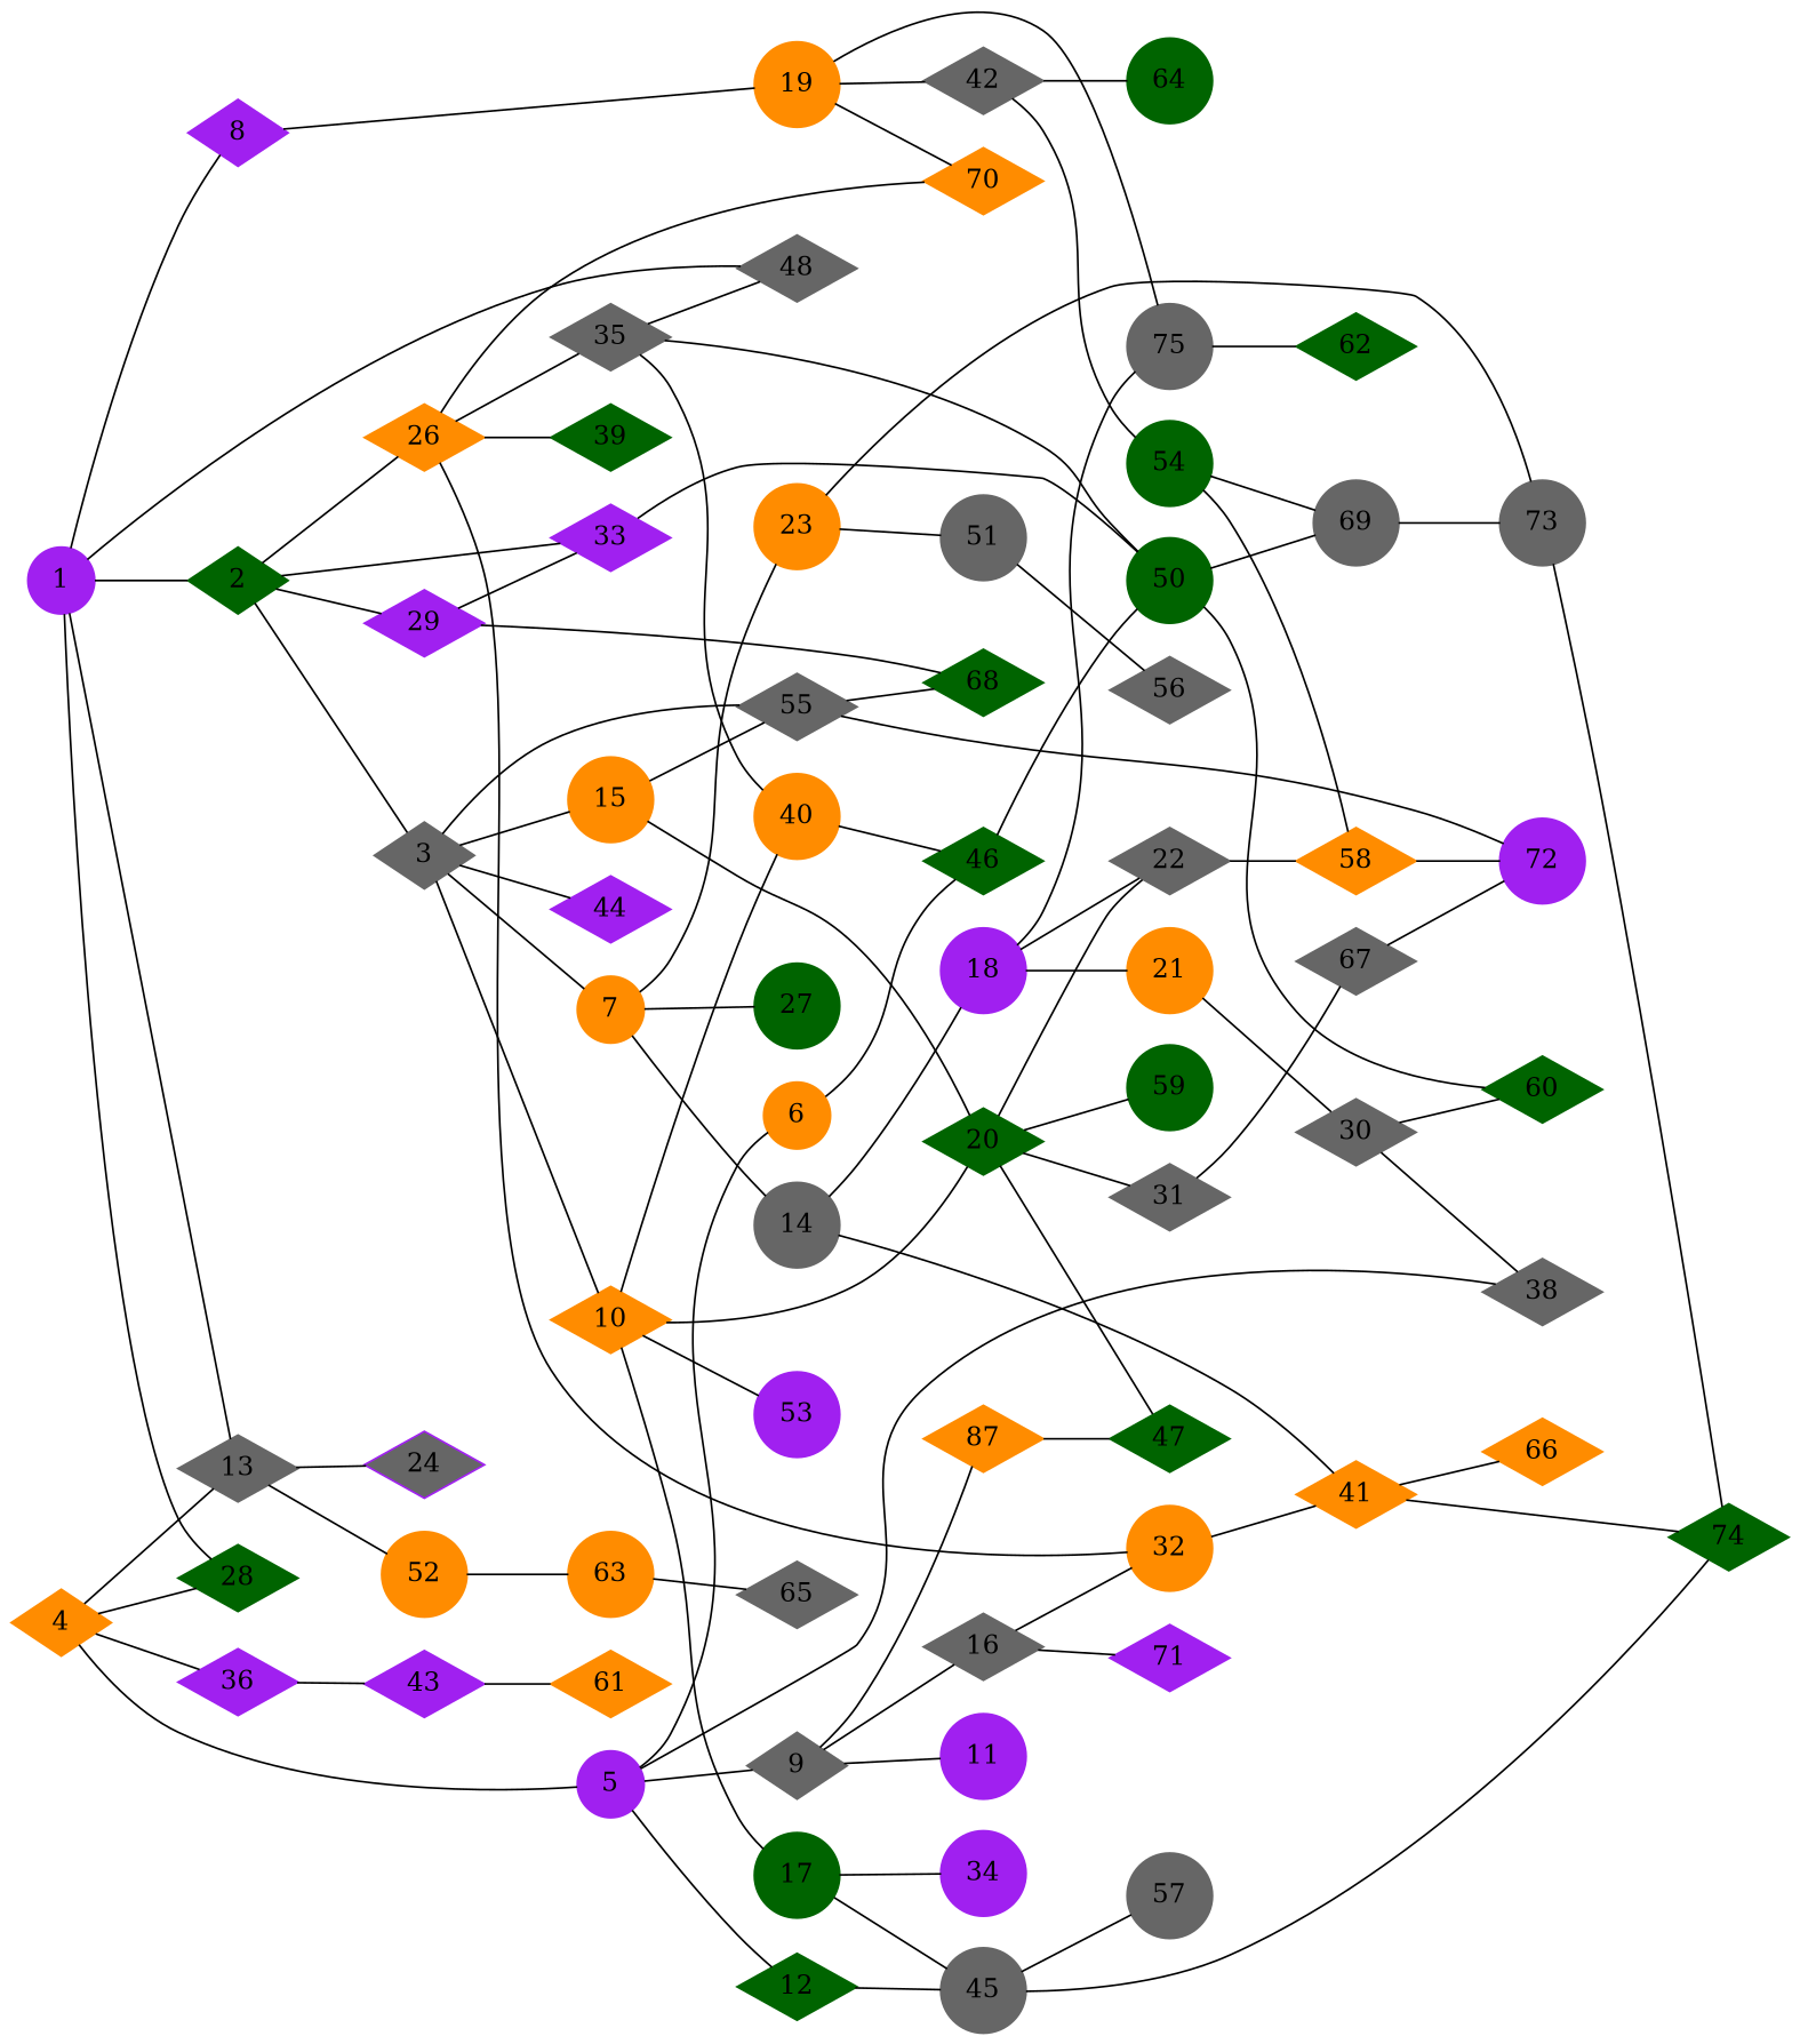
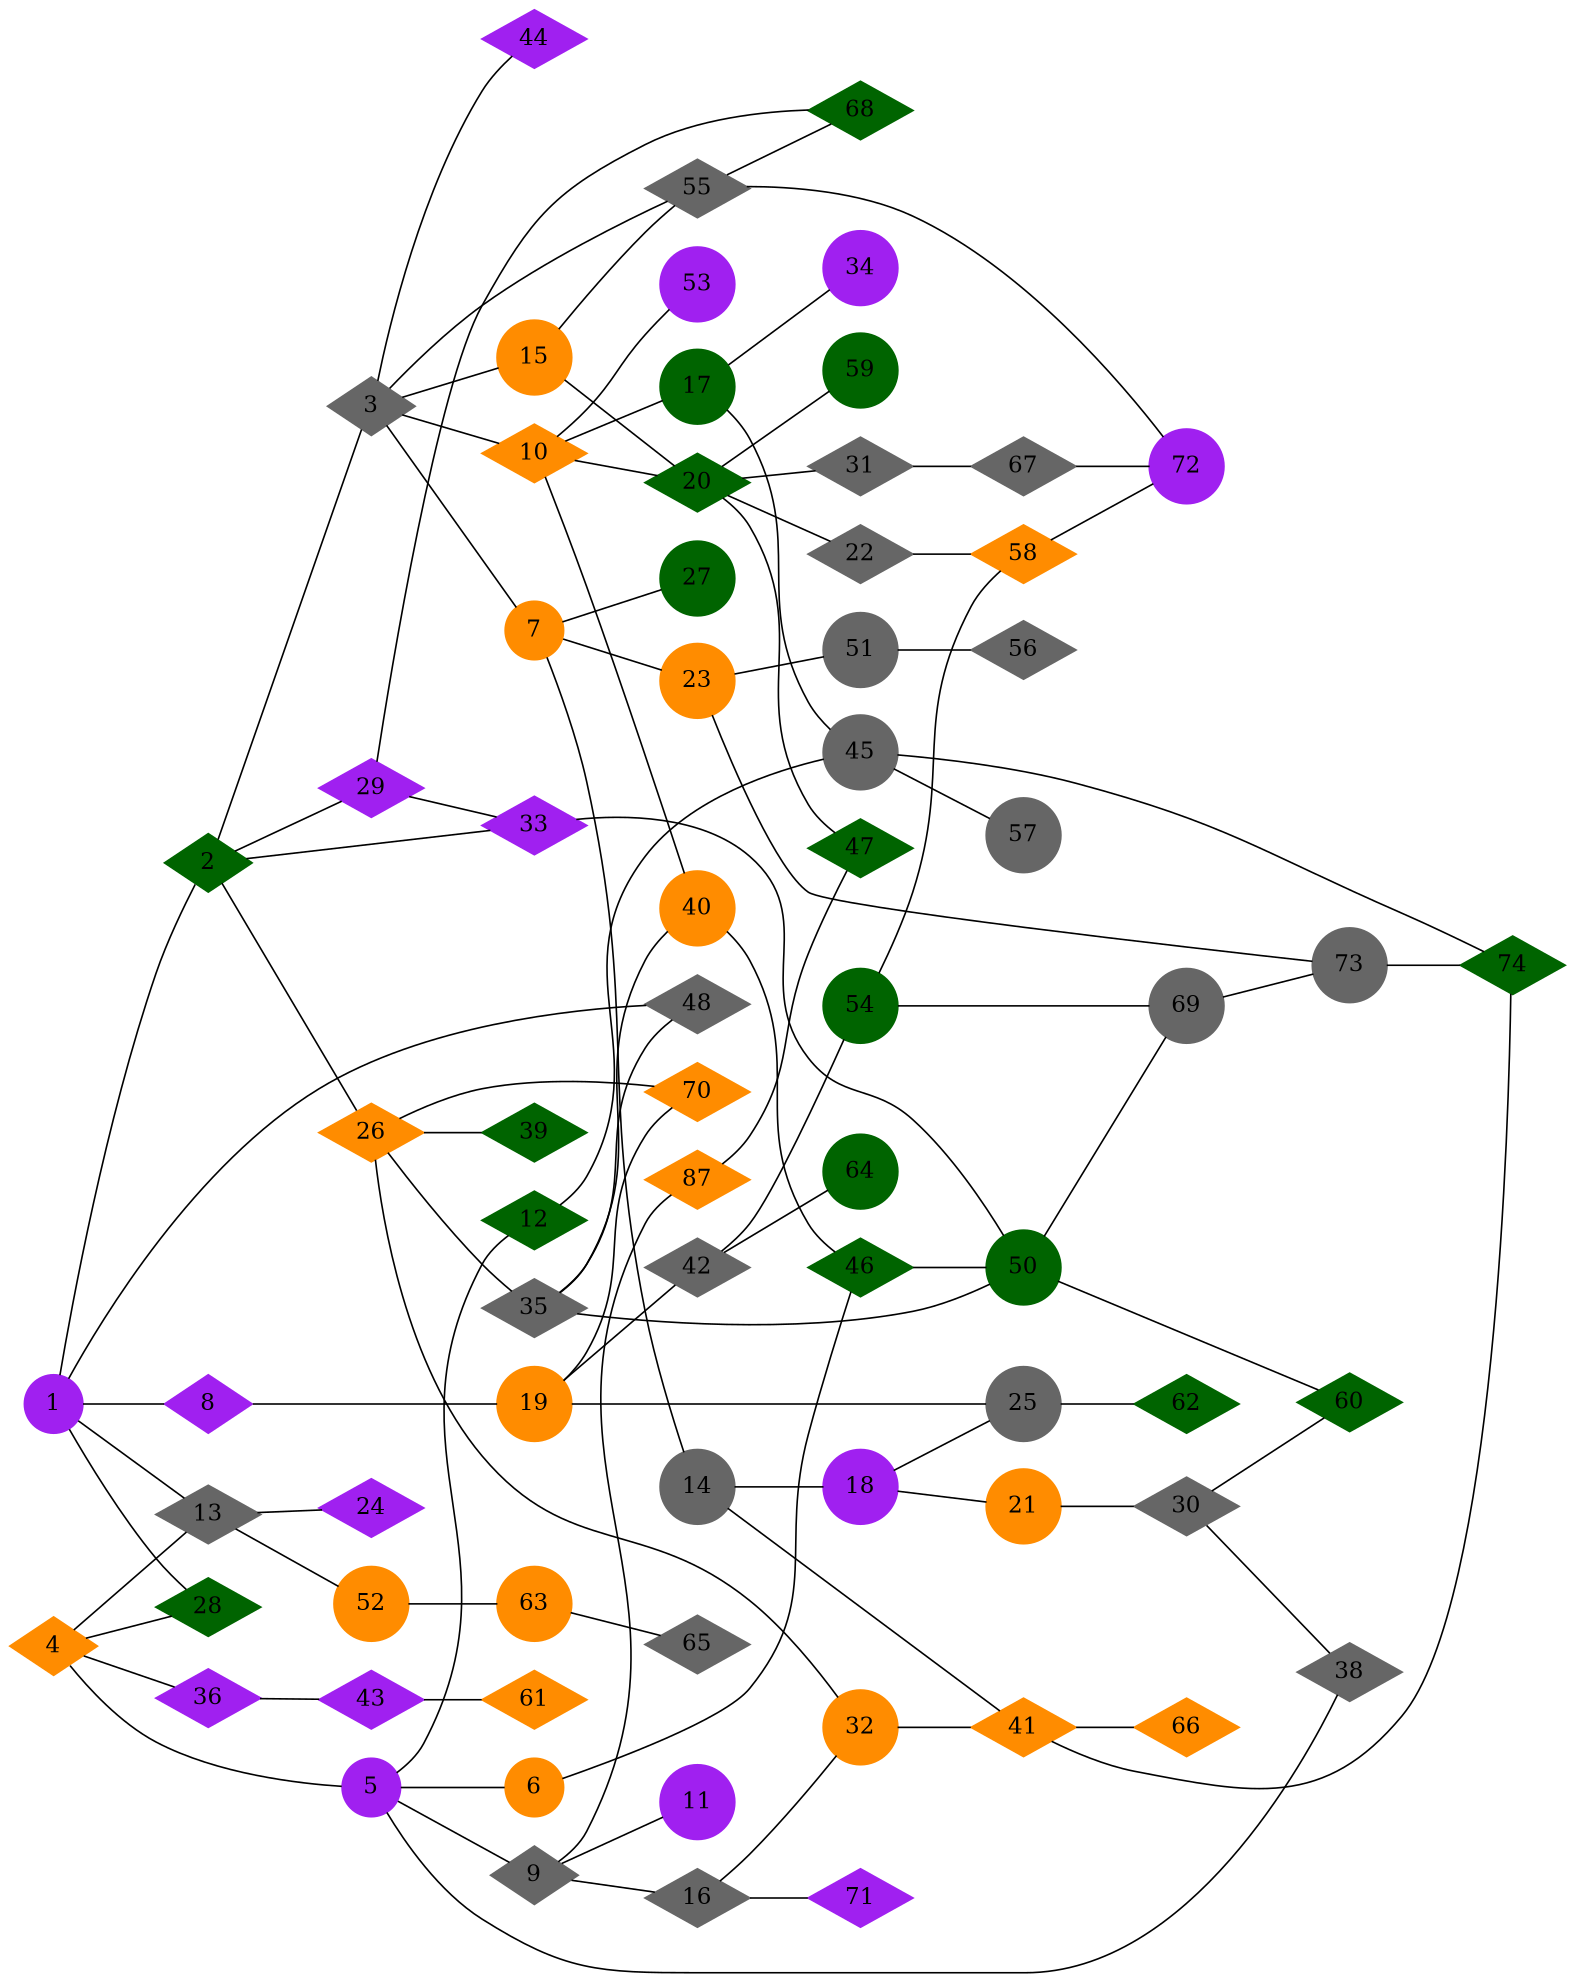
  graph {
    rankdir=LR
    node [color=gray40 shape=diamond style=filled]
    1 [color=purple shape=circle]
    2 [color=darkgreen]
    8 [color=purple]
    28 [color=darkgreen]
    48
    13
    3
    26 [color=darkorange]
    29 [color=purple]
    33 [color=purple]
    4 [color=darkorange]
    5 [color=purple shape=circle]
    36 [color=purple]
    19 [color=darkorange shape=circle]
    7 [color=darkorange shape=circle]
    10 [color=darkorange]
    15 [color=darkorange shape=circle]
    44 [color=purple]
    55
    32 [color=darkorange shape=circle]
    70 [color=darkorange]
    35
    39 [color=darkgreen]
    68 [color=darkgreen]
    50 [color=darkgreen shape=circle]
    14 [shape=circle]
    23 [color=darkorange shape=circle]
    27 [color=darkgreen shape=circle]
    17 [color=darkgreen shape=circle]
    20 [color=darkgreen]
    40 [color=darkorange shape=circle]
    53 [color=purple shape=circle]
    72 [color=purple shape=circle]
    6 [color=darkorange shape=circle]
    9
    12 [color=darkgreen]
    38
-   24 [color=purple fillcolor=gray40]
+   24 [color=purple]
    52 [color=darkorange shape=circle]
    43 [color=purple]
    46 [color=darkgreen]
    11 [color=purple shape=circle]
    16
    n44 [color=darkorange label=87]
    45 [shape=circle]
    18 [color=purple shape=circle]
    41 [color=darkorange]
    51 [shape=circle]
    73 [shape=circle]
-   25 [shape=circle label=75]
+   25 [shape=circle]
    42
    71 [color=purple]
    47 [color=darkgreen]
    34 [color=purple shape=circle]
    22
    31
    59 [color=darkgreen shape=circle]
    74 [color=darkgreen]
    57 [shape=circle]
    63 [color=darkorange shape=circle]
    21 [color=darkorange shape=circle]
    66 [color=darkorange]
    30
    58 [color=darkorange]
    62 [color=darkgreen]
    54 [color=darkgreen shape=circle]
    64 [color=darkgreen shape=circle]
    67
    60 [color=darkgreen]
    56
    69 [shape=circle]
    61 [color=darkorange]
    65
    1 -- 2
    1 -- 8
    1 -- 28
    1 -- 48
    1 -- 13
    2 -- 3
    2 -- 26
    2 -- 29
    2 -- 33
    8 -- 19
    13 -- 24
    13 -- 52
    3 -- 7
    3 -- 10
    3 -- 15
    3 -- 44
    3 -- 55
    26 -- 32
    26 -- 70
    26 -- 35
    26 -- 39
    29 -- 33
    29 -- 68
    33 -- 50
    4 -- 28
    4 -- 13
    4 -- 5
    4 -- 36
    5 -- 6
    5 -- 9
    5 -- 12
    5 -- 38
    36 -- 43
    19 -- 70
    19 -- 25
    19 -- 42
    7 -- 14
    7 -- 23
    7 -- 27
    10 -- 17
    10 -- 20
    10 -- 40
    10 -- 53
    15 -- 55
    15 -- 20
    55 -- 68
    55 -- 72
    32 -- 41
    35 -- 48
    35 -- 50
    35 -- 40
    50 -- 60
    50 -- 69
    14 -- 18
    14 -- 41
    23 -- 51
    23 -- 73
    17 -- 45
    17 -- 34
    20 -- 47
    20 -- 22
    20 -- 31
    20 -- 59
    40 -- 46
    6 -- 46
    9 -- 11
    9 -- 16
    9 -- n44
    12 -- 45
    52 -- 63
    43 -- 61
    46 -- 50
    16 -- 32
    16 -- 71
    n44 -- 47
    45 -- 74
    45 -- 57
    18 -- 25
-   18 -- 22
    18 -- 21
    41 -- 74
    41 -- 66
    51 -- 56
    73 -- 74
    25 -- 62
    42 -- 54
    42 -- 64
    22 -- 58
    31 -- 67
    63 -- 65
    21 -- 30
    30 -- 38
    30 -- 60
    58 -- 72
    54 -- 58
    54 -- 69
    67 -- 72
    69 -- 73
  }
